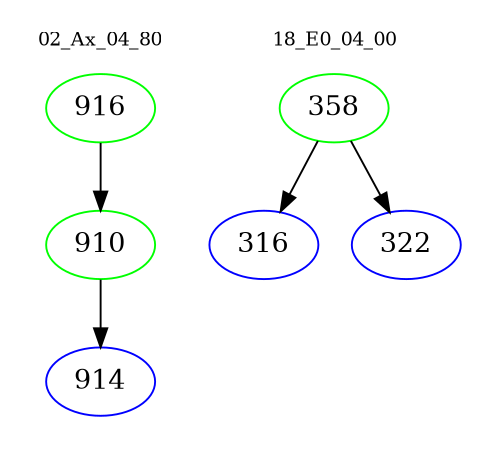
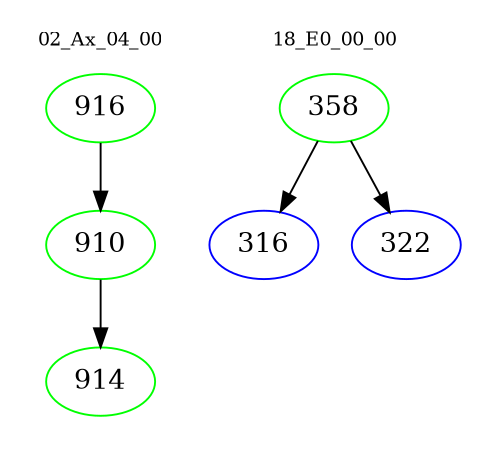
  digraph {
    node [color=green]
    edge [color=black]
    n1 [label=916]
    n2 [label=910]
-   n3 [color=blue label=914]
+   n3 [label=914]
    n4 [label=358]
    n5 [color=blue label=316]
    n6 [color=blue label=322]
    subgraph cluster_1 {
      color=white
      fontsize=10
-     label="02_Ax_04_80"
+     label="02_Ax_04_00"
      n1
      n2
      n3
    }
    subgraph cluster_2 {
      color=white
      fontsize=10
-     label="18_E0_04_00"
+     label="18_E0_00_00"
      n4
      n5
      n6
    }
    n1 -> n2
    n2 -> n3
    n4 -> n5
    n4 -> n6
  }
